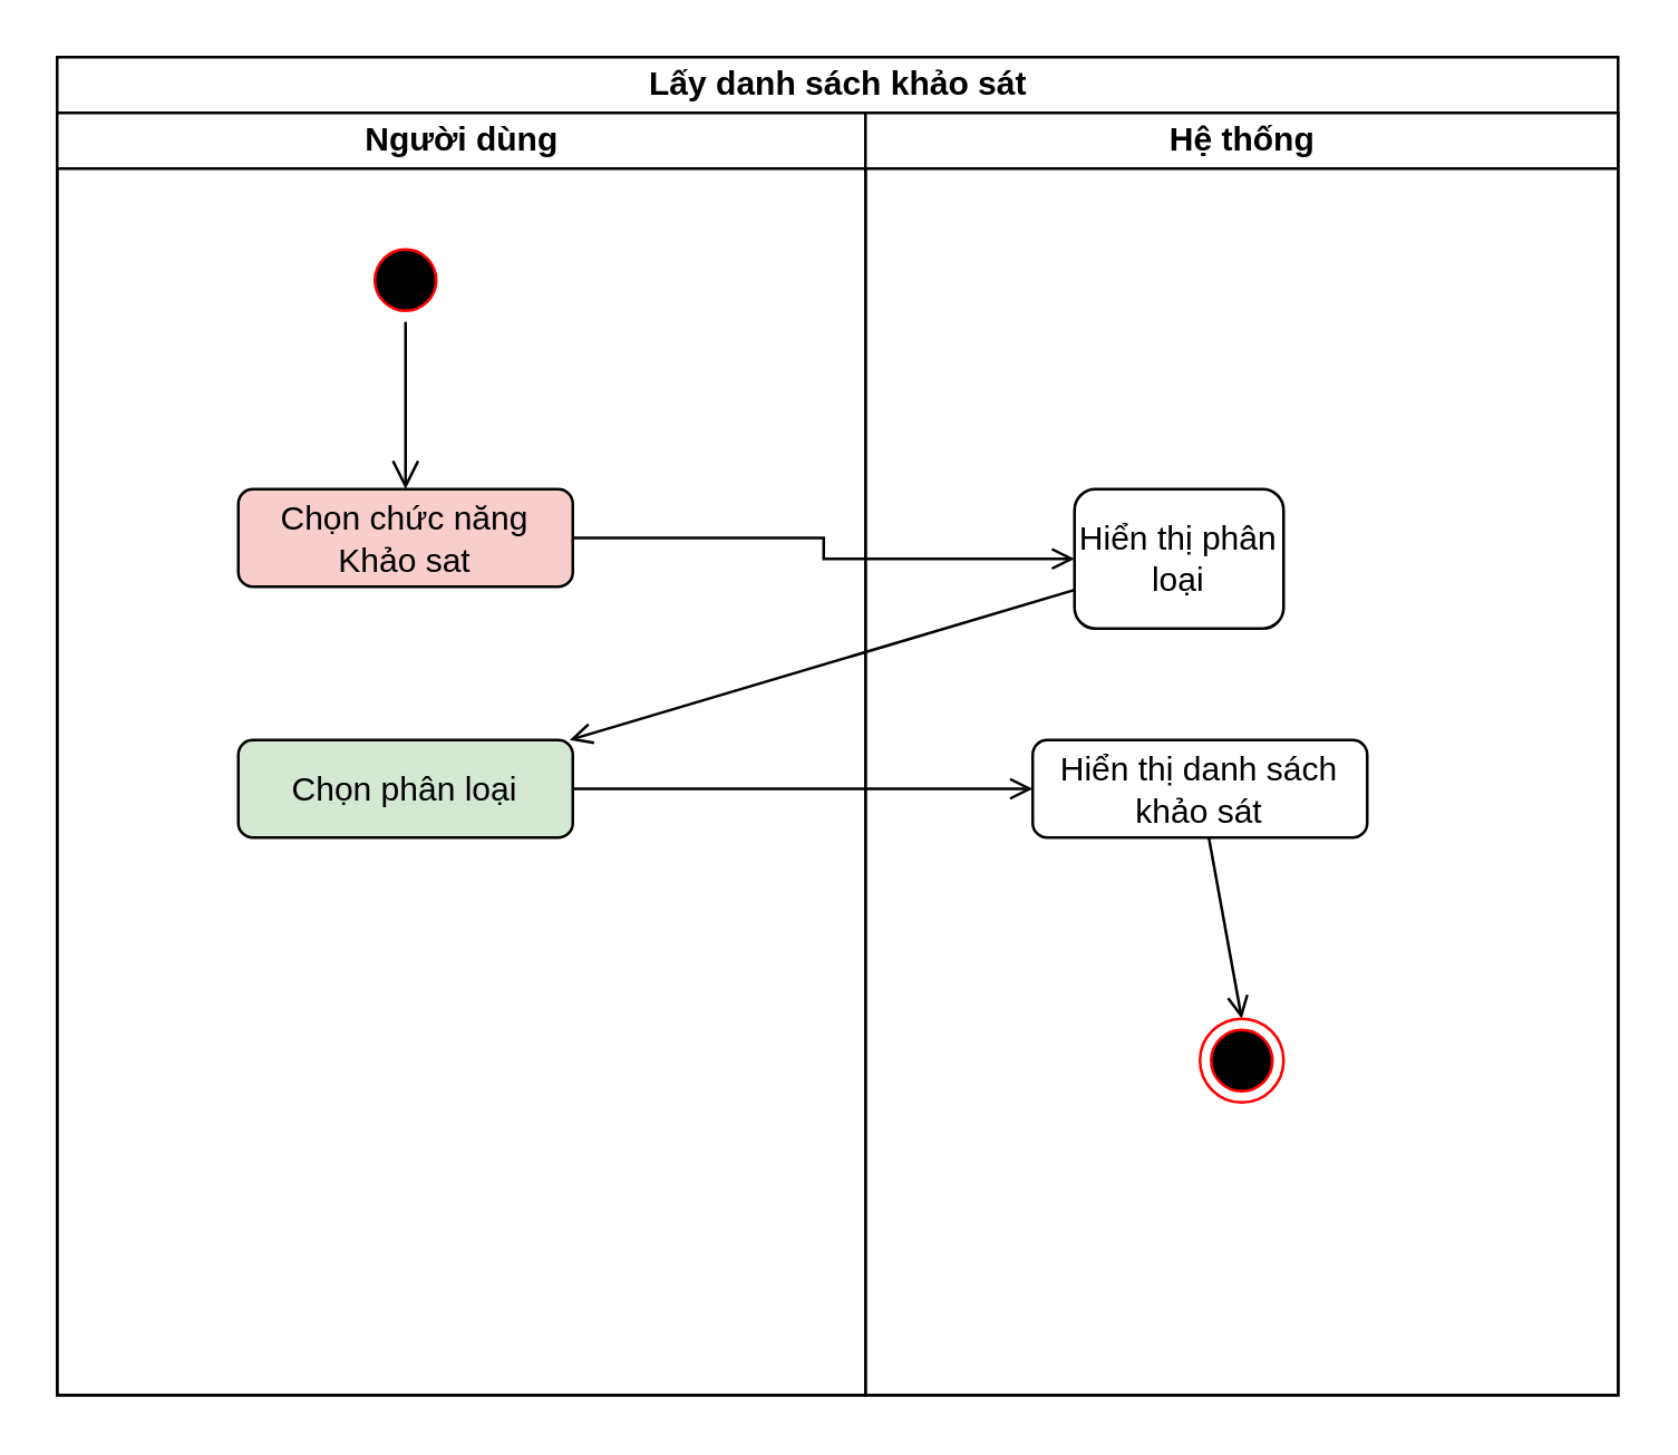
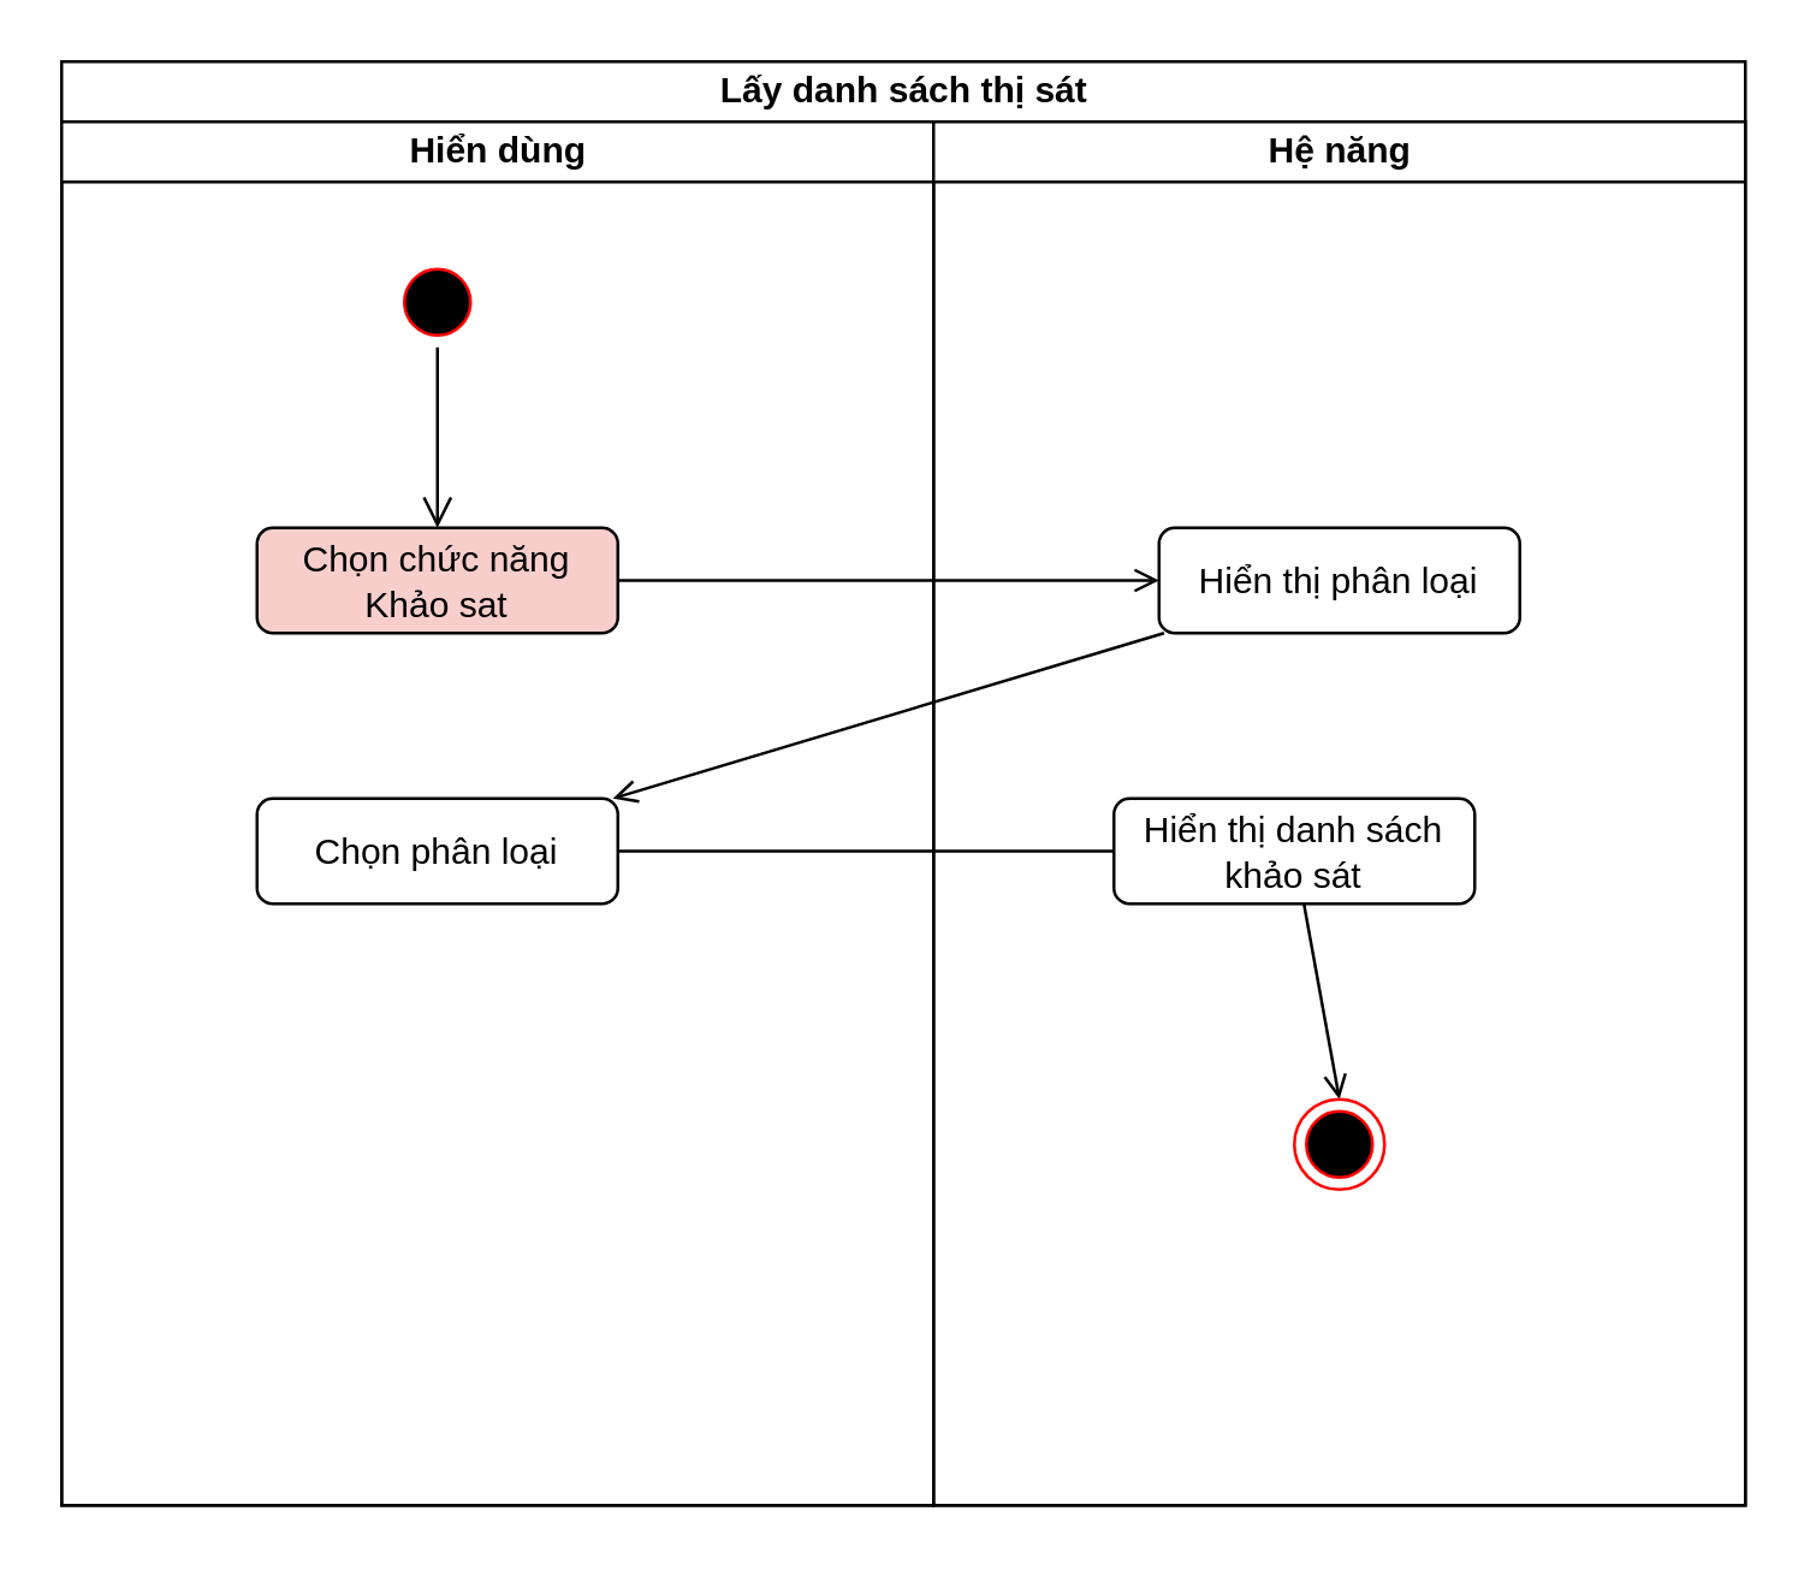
  <mxCell id="0" />
  <mxCell id="1" parent="0" />
- <mxCell id="2" value="Lấy danh sách khảo sát" style="swimlane;childLayout=stackLayout;resizeParent=1;resizeParentMax=0;startSize=20;html=1;" vertex="1" parent="1"><mxGeometry x="20" y="20" width="560" height="480" as="geometry" /></mxCell>
- <mxCell id="3" value="Người dùng" style="swimlane;startSize=20;html=1;" vertex="1" parent="2"><mxGeometry y="20" width="290" height="460" as="geometry" /></mxCell>
+ <mxCell id="2" value="Lấy danh sách thị sát" style="swimlane;childLayout=stackLayout;resizeParent=1;resizeParentMax=0;startSize=20;html=1;" vertex="1" parent="1"><mxGeometry x="20" y="20" width="560" height="480" as="geometry" /></mxCell>
+ <mxCell id="3" value="Hiển dùng" style="swimlane;startSize=20;html=1;" vertex="1" parent="2"><mxGeometry y="20" width="290" height="460" as="geometry" /></mxCell>
  <mxCell id="4" value="" style="ellipse;html=1;shape=startState;fillColor=#000000;strokeColor=#ff0000;" vertex="1" parent="3"><mxGeometry x="110.0" y="45" width="30" height="30" as="geometry" /></mxCell>
  <mxCell id="5" value="" style="edgeStyle=orthogonalEdgeStyle;html=1;verticalAlign=bottom;endArrow=open;endSize=8;strokeColor=#000000;rounded=0;entryX=0.5;entryY=0;entryDx=0;entryDy=0;" edge="1" source="4" parent="3" target="6"><mxGeometry relative="1" as="geometry"><mxPoint x="125.0" y="135" as="targetPoint" /></mxGeometry></mxCell>
  <mxCell id="6" value="Chọn chức năng Khảo sat" style="rounded=1;whiteSpace=wrap;html=1;fillColor=#f8cecc;" vertex="1" parent="3"><mxGeometry x="65" y="135" width="120" height="35" as="geometry" /></mxCell>
- <mxCell id="7" value="Chọn phân loại" style="rounded=1;whiteSpace=wrap;html=1;fillColor=#d5e8d4;" vertex="1" parent="3"><mxGeometry x="65" y="225" width="120" height="35" as="geometry" /></mxCell>
- <mxCell id="8" value="Hệ thống" style="swimlane;startSize=20;html=1;" vertex="1" parent="2"><mxGeometry x="290" y="20" width="270" height="460" as="geometry" /></mxCell>
- <mxCell id="9" value="Hiển thị phân loại" style="rounded=1;whiteSpace=wrap;html=1;" vertex="1" parent="8"><mxGeometry x="75" y="135" width="75" height="50" as="geometry" /></mxCell>
+ <mxCell id="7" value="Chọn phân loại" style="rounded=1;whiteSpace=wrap;html=1;" vertex="1" parent="3"><mxGeometry x="65" y="225" width="120" height="35" as="geometry" /></mxCell>
+ <mxCell id="8" value="Hệ năng" style="swimlane;startSize=20;html=1;" vertex="1" parent="2"><mxGeometry x="290" y="20" width="270" height="460" as="geometry" /></mxCell>
+ <mxCell id="9" value="Hiển thị phân loại" style="rounded=1;whiteSpace=wrap;html=1;" vertex="1" parent="8"><mxGeometry x="75" y="135" width="120" height="35" as="geometry" /></mxCell>
  <mxCell id="10" style="edgeStyle=none;rounded=0;orthogonalLoop=1;jettySize=auto;html=1;entryX=0.5;entryY=0;entryDx=0;entryDy=0;strokeColor=#000000;endArrow=open;endFill=0;" edge="1" parent="8" source="11" target="12"><mxGeometry relative="1" as="geometry" /></mxCell>
  <mxCell id="11" value="Hiển thị danh sách khảo sát" style="rounded=1;whiteSpace=wrap;html=1;" vertex="1" parent="8"><mxGeometry x="60" y="225" width="120" height="35" as="geometry" /></mxCell>
  <mxCell id="12" value="" style="ellipse;html=1;shape=endState;fillColor=#000000;strokeColor=#ff0000;" vertex="1" parent="8"><mxGeometry x="120.0" y="325" width="30" height="30" as="geometry" /></mxCell>
  <mxCell id="13" value="" style="edgeStyle=orthogonalEdgeStyle;rounded=0;orthogonalLoop=1;jettySize=auto;html=1;strokeColor=#000000;endArrow=open;endFill=0;" edge="1" parent="2" source="6" target="9"><mxGeometry relative="1" as="geometry" /></mxCell>
  <mxCell id="14" value="" style="rounded=0;orthogonalLoop=1;jettySize=auto;html=1;strokeColor=#000000;endArrow=open;endFill=0;" edge="1" parent="2" source="9" target="7"><mxGeometry relative="1" as="geometry" /></mxCell>
- <mxCell id="15" value="" style="edgeStyle=none;rounded=0;orthogonalLoop=1;jettySize=auto;html=1;strokeColor=#000000;endArrow=open;endFill=0;" edge="1" parent="2" source="7" target="11"><mxGeometry relative="1" as="geometry" /></mxCell>
+ <mxCell id="15" value="" style="edgeStyle=none;rounded=0;orthogonalLoop=1;jettySize=auto;html=1;strokeColor=#000000;endArrow=none;endFill=0;" edge="1" parent="2" source="7" target="11"><mxGeometry relative="1" as="geometry" /></mxCell>
